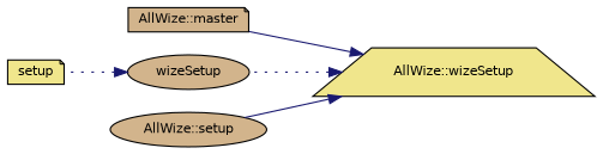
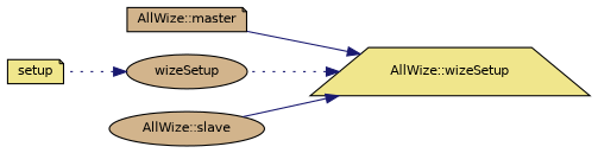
  digraph {
    rankdir=RL
    node [color=black fillcolor=tan fontname=Helvetica fontsize=10 shape=note style=filled]
    edge [color=midnightblue dir=back fontname=Helvetica fontsize=10 labelfontname=Helvetica labelfontsize=10 style=solid]
    n1 [fillcolor=khaki fontcolor=black height=0.2 label="AllWize::wizeSetup" shape=trapezium width=0.4]
    n2 [height=0.2 label="AllWize::master" width=0.4]
    n3 [height=0.2 label=wizeSetup shape=ellipse width=0.4]
-   n4 [height=0.2 label="AllWize::setup" shape=ellipse width=0.4]
+   n4 [height=0.2 label="AllWize::slave" shape=ellipse width=0.4]
    n5 [fillcolor=khaki height=0.2 label=setup width=0.4]
    n1 -> n2
    n1 -> n3 [style=dotted]
    n1 -> n4
    n3 -> n5 [style=dotted]
  }
